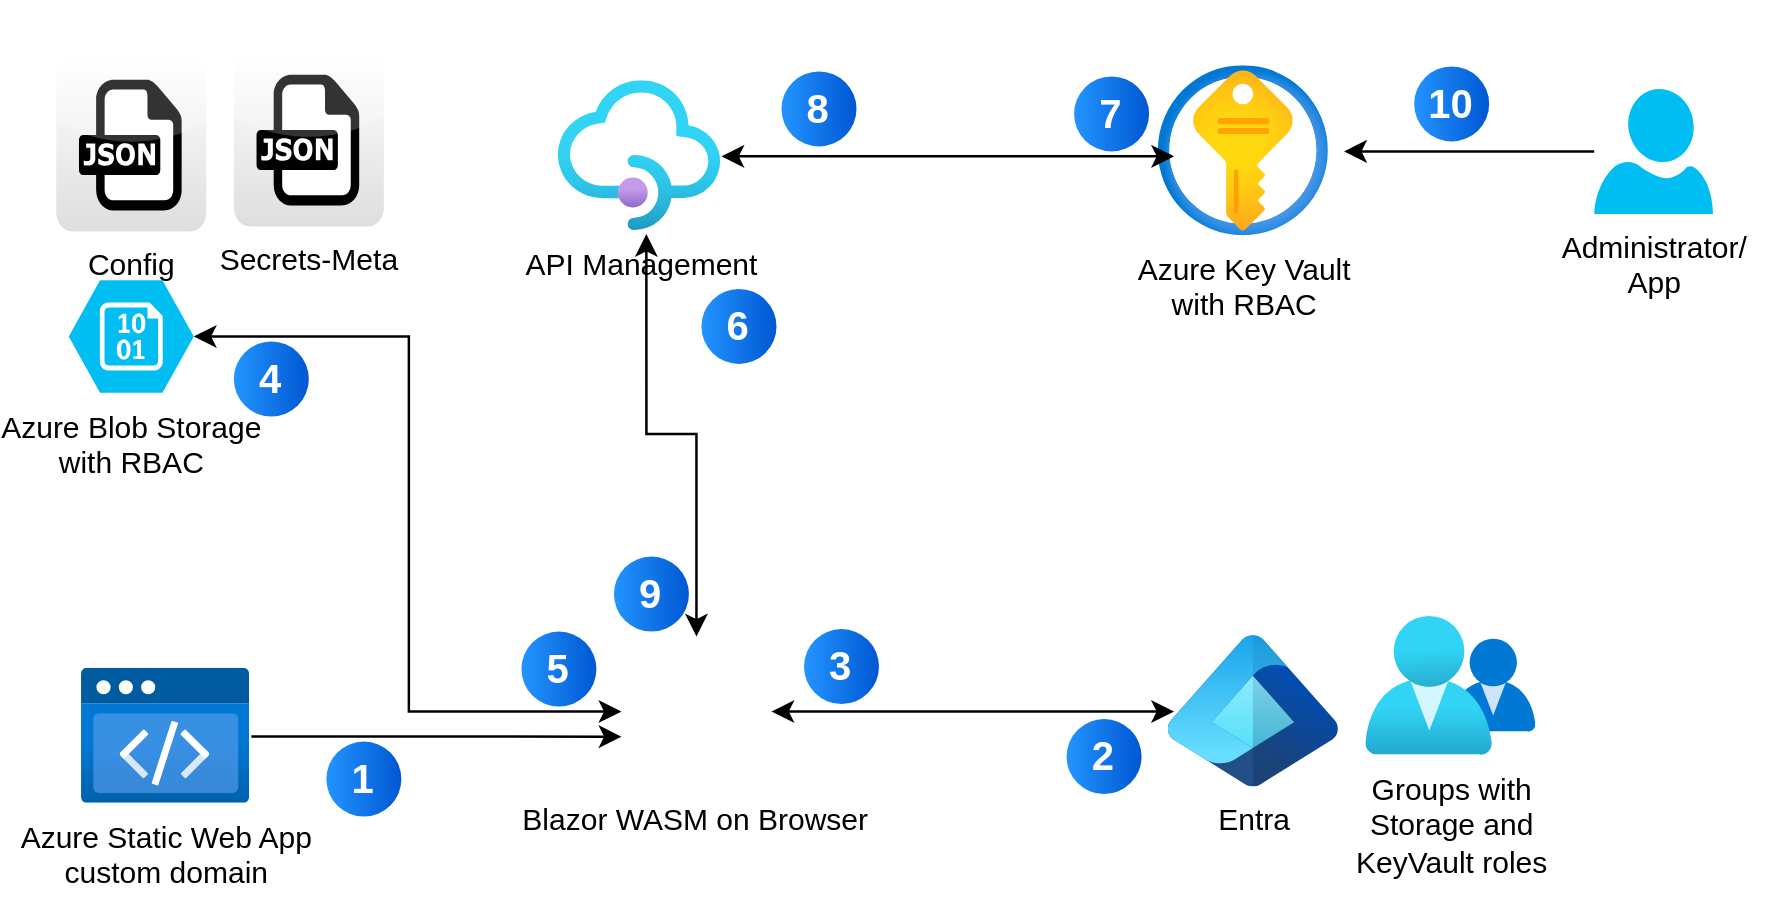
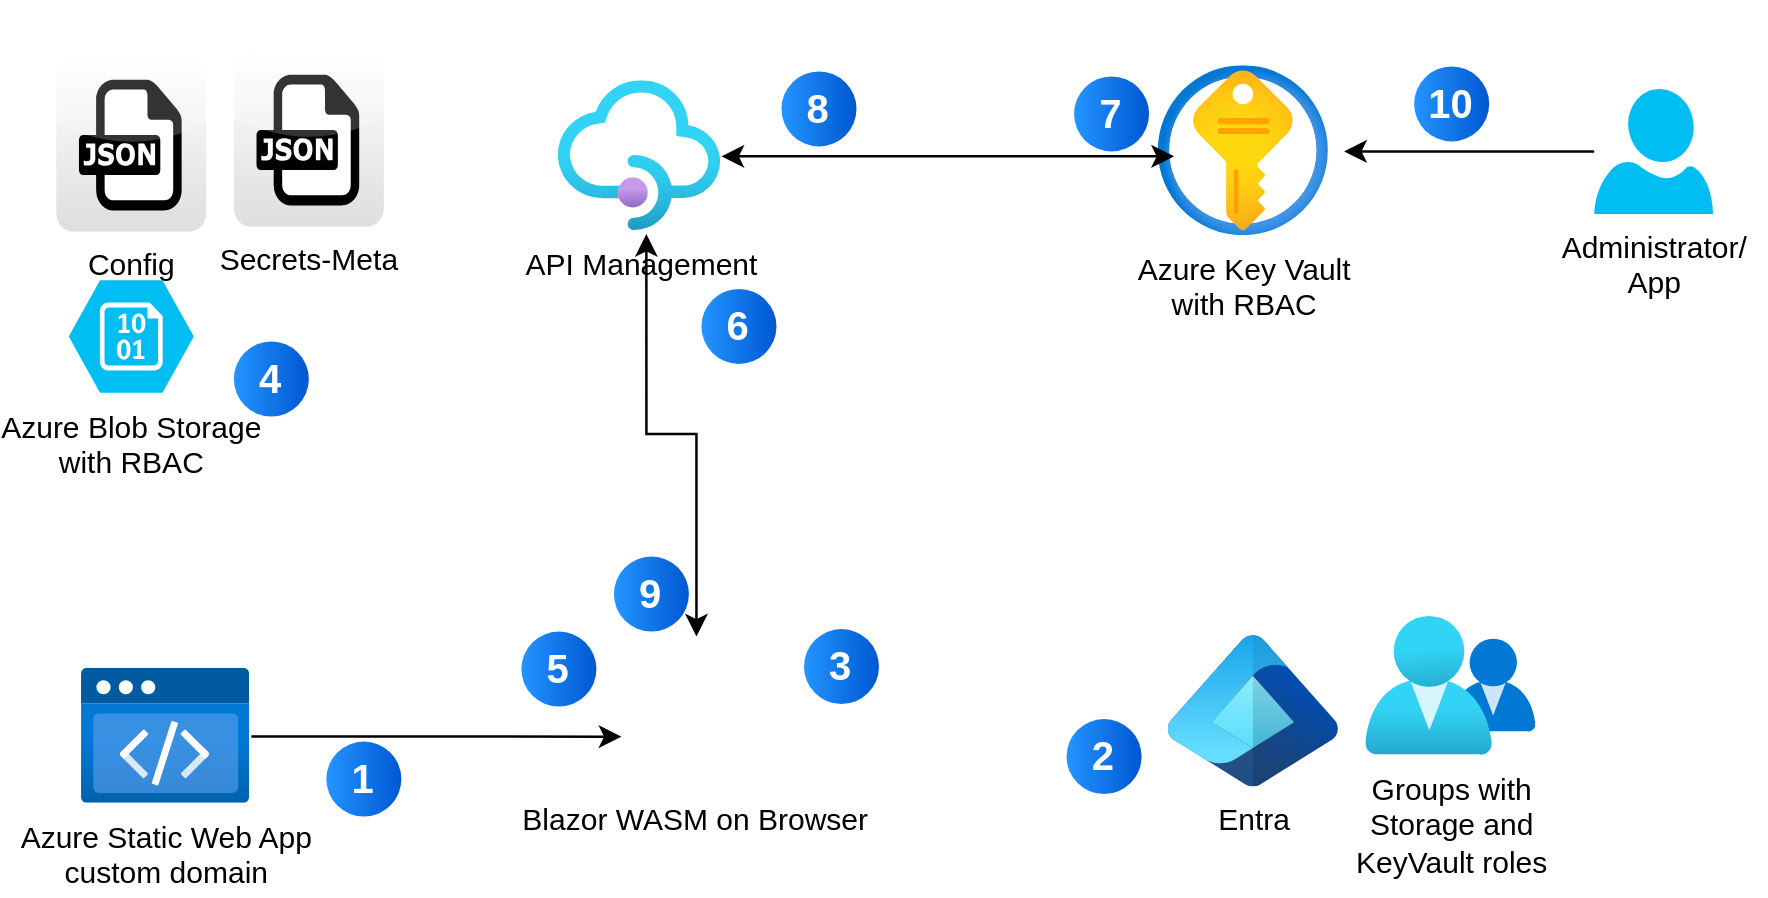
  <mxCell id="0" />
  <mxCell id="1" parent="0" />
  <mxCell id="2" value="Azure Static Web App&lt;br&gt;custom domain" style="image;aspect=fixed;html=1;points=[];align=center;fontSize=12;image=img/lib/azure2/preview/Static_Apps.svg;" vertex="1" parent="1"><mxGeometry x="30" y="267" width="68" height="54" as="geometry" /></mxCell>
  <mxCell id="3" value="Blazor WASM on Browser" style="shape=image;verticalLabelPosition=bottom;labelBackgroundColor=default;verticalAlign=top;aspect=fixed;imageAspect=0;image=https://www.htmlelements.com/blazor/images/blazor-logo.png;" vertex="1" parent="1"><mxGeometry x="246" y="254" width="60" height="60" as="geometry" /></mxCell>
  <mxCell id="4" style="edgeStyle=orthogonalEdgeStyle;rounded=0;orthogonalLoop=1;jettySize=auto;html=1;entryX=-0.083;entryY=0.617;entryDx=0;entryDy=0;entryPerimeter=0;" edge="1" parent="1" source="2"><mxGeometry relative="1" as="geometry"><mxPoint x="246.02" y="294.02" as="targetPoint" /></mxGeometry></mxCell>
  <mxCell id="5" value="Azure Blob Storage&lt;br&gt;with RBAC" style="verticalLabelPosition=bottom;html=1;verticalAlign=top;align=center;strokeColor=none;fillColor=#00BEF2;shape=mxgraph.azure.storage_blob;" vertex="1" parent="1"><mxGeometry x="25" y="111.5" width="50" height="45" as="geometry" /></mxCell>
  <mxCell id="6" value="Entra" style="image;aspect=fixed;html=1;points=[];align=center;fontSize=12;image=img/lib/azure2/other/Entra_Identity.svg;" vertex="1" parent="1"><mxGeometry x="465" y="254" width="68" height="60.44" as="geometry" /></mxCell>
- <mxCell id="7" style="edgeStyle=orthogonalEdgeStyle;rounded=0;orthogonalLoop=1;jettySize=auto;html=1;entryX=0.029;entryY=0.496;entryDx=0;entryDy=0;entryPerimeter=0;startArrow=classic;startFill=1;" edge="1" parent="1" source="3" target="6"><mxGeometry relative="1" as="geometry" /></mxCell>
  <mxCell id="8" value="Azure Key Vault&lt;br&gt;with RBAC" style="image;aspect=fixed;html=1;points=[];align=center;fontSize=12;image=img/lib/azure2/security/Key_Vaults.svg;" vertex="1" parent="1"><mxGeometry x="461" y="26" width="68" height="68" as="geometry" /></mxCell>
  <mxCell id="9" value="API Management" style="image;aspect=fixed;html=1;points=[];align=center;fontSize=12;image=img/lib/azure2/app_services/API_Management_Services.svg;" vertex="1" parent="1"><mxGeometry x="221" y="32" width="65" height="60" as="geometry" /></mxCell>
  <mxCell id="10" style="edgeStyle=orthogonalEdgeStyle;rounded=0;orthogonalLoop=1;jettySize=auto;html=1;entryX=0.538;entryY=1.017;entryDx=0;entryDy=0;entryPerimeter=0;startArrow=classic;startFill=1;" edge="1" parent="1" source="3" target="9"><mxGeometry relative="1" as="geometry" /></mxCell>
  <mxCell id="11" style="edgeStyle=orthogonalEdgeStyle;rounded=0;orthogonalLoop=1;jettySize=auto;html=1;entryX=0.088;entryY=0.529;entryDx=0;entryDy=0;entryPerimeter=0;startArrow=classic;startFill=1;" edge="1" parent="1" source="9" target="8"><mxGeometry relative="1" as="geometry" /></mxCell>
  <mxCell id="12" value="Config" style="dashed=0;outlineConnect=0;html=1;align=center;labelPosition=center;verticalLabelPosition=bottom;verticalAlign=top;shape=mxgraph.webicons.json;gradientColor=#DFDEDE" vertex="1" parent="1"><mxGeometry x="20" y="22" width="60" height="70" as="geometry" /></mxCell>
  <mxCell id="13" value="Secrets-Meta" style="dashed=0;outlineConnect=0;html=1;align=center;labelPosition=center;verticalLabelPosition=bottom;verticalAlign=top;shape=mxgraph.webicons.json;gradientColor=#DFDEDE" vertex="1" parent="1"><mxGeometry x="91" y="20" width="60" height="70" as="geometry" /></mxCell>
- <mxCell id="14" style="edgeStyle=orthogonalEdgeStyle;rounded=0;orthogonalLoop=1;jettySize=auto;html=1;entryX=1;entryY=0.5;entryDx=0;entryDy=0;entryPerimeter=0;startArrow=classic;startFill=1;" edge="1" parent="1" source="3" target="5"><mxGeometry relative="1" as="geometry"><Array as="points"><mxPoint x="161" y="284" /><mxPoint x="161" y="134" /></Array></mxGeometry></mxCell>
  <mxCell id="15" value="1" style="ellipse;whiteSpace=wrap;html=1;aspect=fixed;rotation=0;gradientColor=#0057D2;strokeColor=none;gradientDirection=east;fillColor=#2395FF;rounded=0;pointerEvents=0;fontFamily=Helvetica;fontSize=16;fontColor=#FFFFFF;spacingTop=4;spacingBottom=4;spacingLeft=4;spacingRight=4;points=[];fontStyle=1" vertex="1" parent="1"><mxGeometry x="128" y="296" width="30" height="30" as="geometry" /></mxCell>
  <mxCell id="16" value="2" style="ellipse;whiteSpace=wrap;html=1;aspect=fixed;rotation=0;gradientColor=#0057D2;strokeColor=none;gradientDirection=east;fillColor=#2395FF;rounded=0;pointerEvents=0;fontFamily=Helvetica;fontSize=16;fontColor=#FFFFFF;spacingTop=4;spacingBottom=4;spacingLeft=4;spacingRight=4;points=[];fontStyle=1" vertex="1" parent="1"><mxGeometry x="424" y="287" width="30" height="30" as="geometry" /></mxCell>
  <mxCell id="17" value="3" style="ellipse;whiteSpace=wrap;html=1;aspect=fixed;rotation=0;gradientColor=#0057D2;strokeColor=none;gradientDirection=east;fillColor=#2395FF;rounded=0;pointerEvents=0;fontFamily=Helvetica;fontSize=16;fontColor=#FFFFFF;spacingTop=4;spacingBottom=4;spacingLeft=4;spacingRight=4;points=[];fontStyle=1" vertex="1" parent="1"><mxGeometry x="319" y="251" width="30" height="30" as="geometry" /></mxCell>
  <mxCell id="18" value="4" style="ellipse;whiteSpace=wrap;html=1;aspect=fixed;rotation=0;gradientColor=#0057D2;strokeColor=none;gradientDirection=east;fillColor=#2395FF;rounded=0;pointerEvents=0;fontFamily=Helvetica;fontSize=16;fontColor=#FFFFFF;spacingTop=4;spacingBottom=4;spacingLeft=4;spacingRight=4;points=[];fontStyle=1" vertex="1" parent="1"><mxGeometry x="91" y="136" width="30" height="30" as="geometry" /></mxCell>
  <mxCell id="19" value="5" style="ellipse;whiteSpace=wrap;html=1;aspect=fixed;rotation=0;gradientColor=#0057D2;strokeColor=none;gradientDirection=east;fillColor=#2395FF;rounded=0;pointerEvents=0;fontFamily=Helvetica;fontSize=16;fontColor=#FFFFFF;spacingTop=4;spacingBottom=4;spacingLeft=4;spacingRight=4;points=[];fontStyle=1" vertex="1" parent="1"><mxGeometry x="206" y="252" width="30" height="30" as="geometry" /></mxCell>
  <mxCell id="20" value="6" style="ellipse;whiteSpace=wrap;html=1;aspect=fixed;rotation=0;gradientColor=#0057D2;strokeColor=none;gradientDirection=east;fillColor=#2395FF;rounded=0;pointerEvents=0;fontFamily=Helvetica;fontSize=16;fontColor=#FFFFFF;spacingTop=4;spacingBottom=4;spacingLeft=4;spacingRight=4;points=[];fontStyle=1" vertex="1" parent="1"><mxGeometry x="278" y="115" width="30" height="30" as="geometry" /></mxCell>
  <mxCell id="21" value="7" style="ellipse;whiteSpace=wrap;html=1;aspect=fixed;rotation=0;gradientColor=#0057D2;strokeColor=none;gradientDirection=east;fillColor=#2395FF;rounded=0;pointerEvents=0;fontFamily=Helvetica;fontSize=16;fontColor=#FFFFFF;spacingTop=4;spacingBottom=4;spacingLeft=4;spacingRight=4;points=[];fontStyle=1" vertex="1" parent="1"><mxGeometry x="427" y="30" width="30" height="30" as="geometry" /></mxCell>
  <mxCell id="22" value="8" style="ellipse;whiteSpace=wrap;html=1;aspect=fixed;rotation=0;gradientColor=#0057D2;strokeColor=none;gradientDirection=east;fillColor=#2395FF;rounded=0;pointerEvents=0;fontFamily=Helvetica;fontSize=16;fontColor=#FFFFFF;spacingTop=4;spacingBottom=4;spacingLeft=4;spacingRight=4;points=[];fontStyle=1" vertex="1" parent="1"><mxGeometry x="310" y="28" width="30" height="30" as="geometry" /></mxCell>
  <mxCell id="23" value="9" style="ellipse;whiteSpace=wrap;html=1;aspect=fixed;rotation=0;gradientColor=#0057D2;strokeColor=none;gradientDirection=east;fillColor=#2395FF;rounded=0;pointerEvents=0;fontFamily=Helvetica;fontSize=16;fontColor=#FFFFFF;spacingTop=4;spacingBottom=4;spacingLeft=4;spacingRight=4;points=[];fontStyle=1" vertex="1" parent="1"><mxGeometry x="243" y="222" width="30" height="30" as="geometry" /></mxCell>
  <mxCell id="24" value="Groups with &lt;br&gt;Storage and &lt;br&gt;KeyVault roles" style="image;aspect=fixed;html=1;points=[];align=center;fontSize=12;image=img/lib/azure2/identity/Groups.svg;" vertex="1" parent="1"><mxGeometry x="544" y="246" width="68" height="56.0" as="geometry" /></mxCell>
  <mxCell id="25" style="edgeStyle=orthogonalEdgeStyle;rounded=0;orthogonalLoop=1;jettySize=auto;html=1;" edge="1" parent="1" source="26"><mxGeometry relative="1" as="geometry"><mxPoint x="535" y="60" as="targetPoint" /></mxGeometry></mxCell>
  <mxCell id="26" value="Administrator/&lt;br&gt;App" style="verticalLabelPosition=bottom;html=1;verticalAlign=top;align=center;strokeColor=none;fillColor=#00BEF2;shape=mxgraph.azure.user;" vertex="1" parent="1"><mxGeometry x="635" y="35" width="47.5" height="50" as="geometry" /></mxCell>
  <mxCell id="27" value="10" style="ellipse;whiteSpace=wrap;html=1;aspect=fixed;rotation=0;gradientColor=#0057D2;strokeColor=none;gradientDirection=east;fillColor=#2395FF;rounded=0;pointerEvents=0;fontFamily=Helvetica;fontSize=16;fontColor=#FFFFFF;spacingTop=4;spacingBottom=4;spacingLeft=4;spacingRight=4;points=[];fontStyle=1" vertex="1" parent="1"><mxGeometry x="563" y="26" width="30" height="30" as="geometry" /></mxCell>
